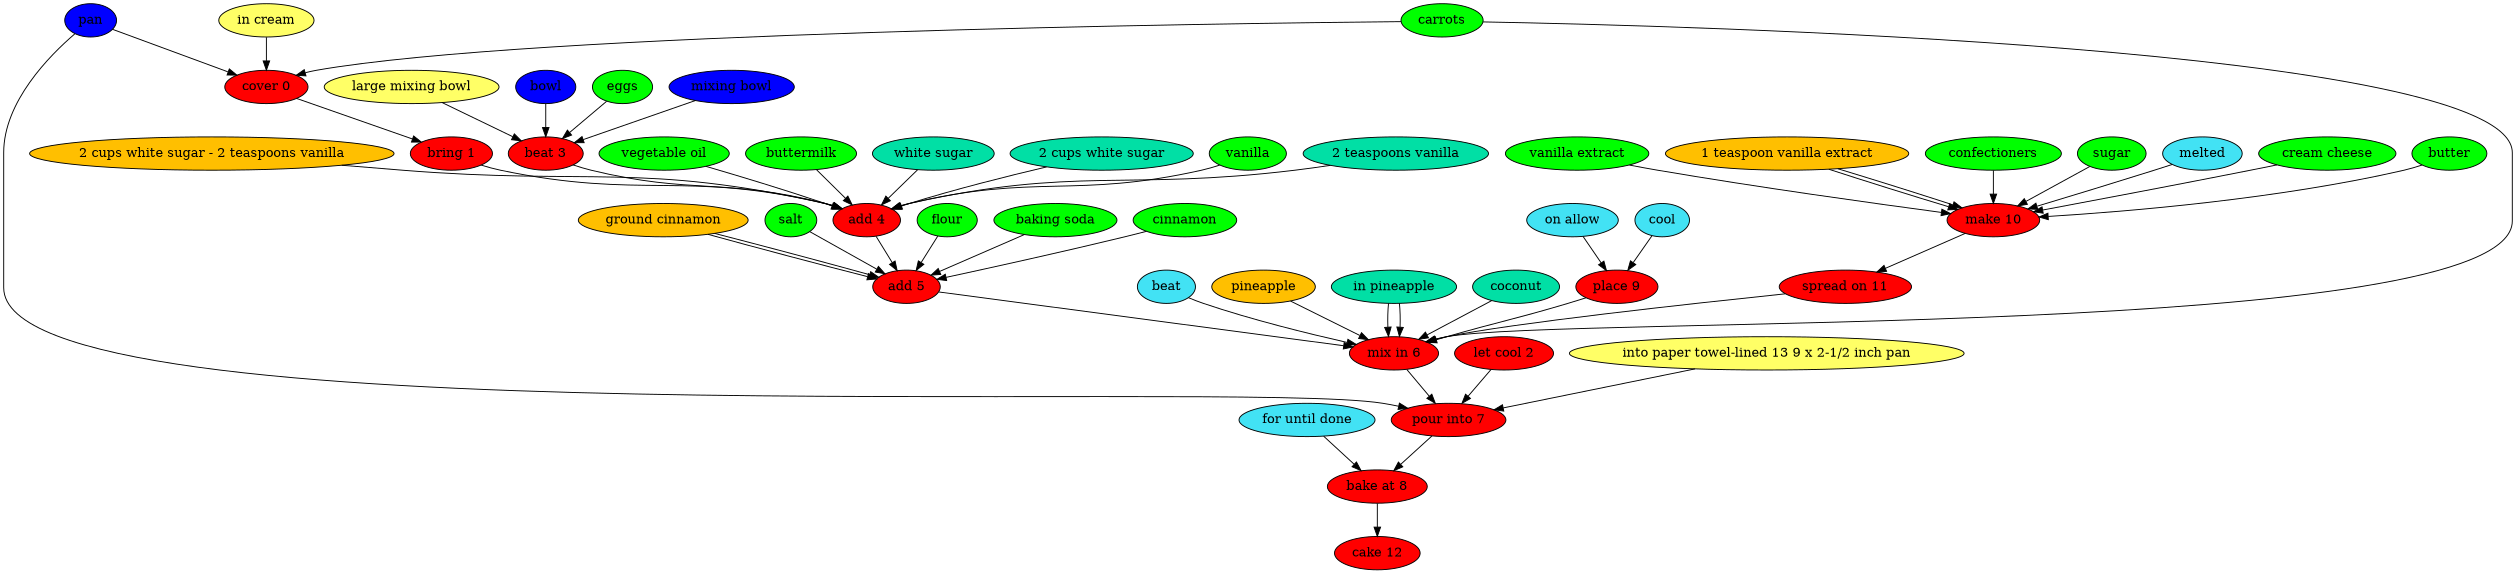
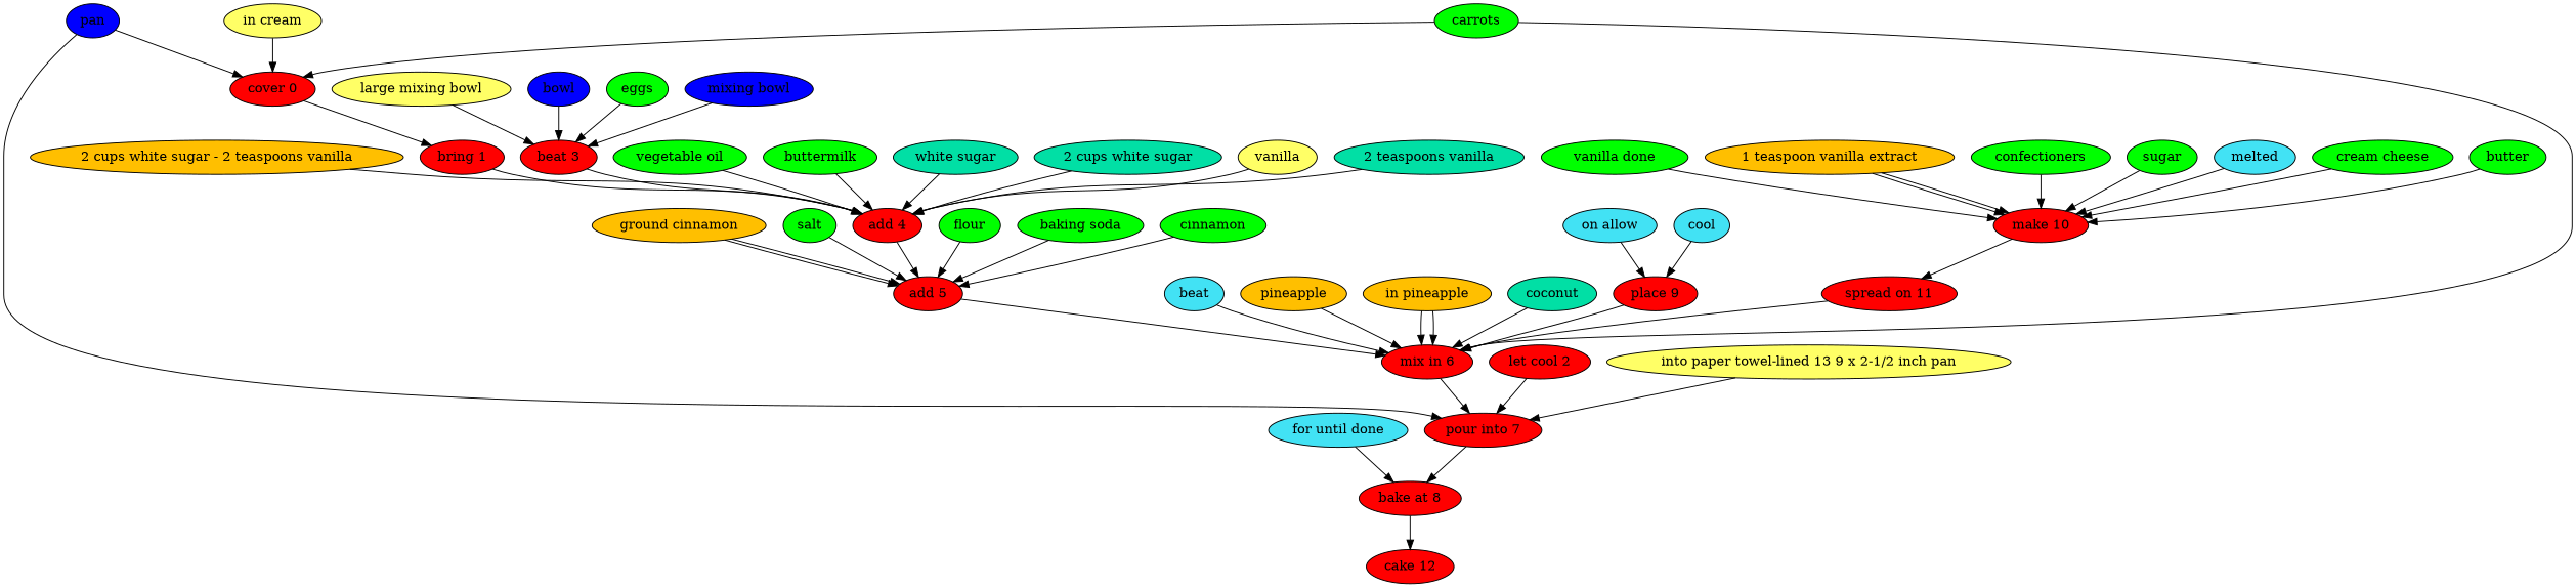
  digraph {
    node [fillcolor=green style=filled]
    "cover 0" [fillcolor=red]
    "bring 1" [fillcolor=red]
    "add 4" [fillcolor=red]
    carrots
    "mix in 6" [fillcolor=red]
    "pour into 7" [fillcolor=red]
    pan [fillcolor="#0000ff"]
    "bake at 8" [fillcolor=red]
    n9 [fillcolor="#ffff66" label="in cream"]
    "add 5" [fillcolor=red]
    "let cool 2" [fillcolor=red]
    "beat 3" [fillcolor=red]
    eggs
    "mixing bowl" [fillcolor="#0000ff"]
    "large mixing bowl" [fillcolor="#ffff66"]
    bowl [fillcolor="#0000ff"]
    "vegetable oil"
    buttermilk
    "white sugar" [fillcolor="#01DFA5"]
    "2 cups white sugar" [fillcolor="#01DFA5"]
-   vanilla
+   vanilla [fillcolor="#ffff66"]
    "2 teaspoons vanilla" [fillcolor="#01DFA5"]
    "2 cups white sugar - 2 teaspoons vanilla" [fillcolor="#FFBF00"]
    flour
    "baking soda"
    cinnamon
    "ground cinnamon" [fillcolor="#FFBF00"]
    salt
    n29 [fillcolor="#42e2f4" label=beat]
    pineapple [fillcolor="#FFBF00"]
-   "in pineapple" [fillcolor="#01DFA5"]
+   "in pineapple" [fillcolor="#FFBF00"]
    coconut [fillcolor="#01DFA5"]
    "cake 12" [fillcolor=red]
    "into paper towel-lined 13 9 x 2-1/2 inch pan" [fillcolor="#ffff66"]
    "for until done" [fillcolor="#42e2f4"]
    "place 9" [fillcolor=red]
    "on allow" [fillcolor="#42e2f4"]
    cool [fillcolor="#42e2f4"]
    "make 10" [fillcolor=red]
    "spread on 11" [fillcolor=red]
    melted [fillcolor="#42e2f4"]
    "cream cheese"
    butter
-   "vanilla extract"
+   "vanilla extract" [label="vanilla done"]
    "1 teaspoon vanilla extract" [fillcolor="#FFBF00"]
    confectioners
    sugar
    "cover 0" -> "bring 1"
    "bring 1" -> "add 4"
    "add 4" -> "add 5"
    carrots -> "cover 0"
    carrots -> "mix in 6"
    "mix in 6" -> "pour into 7"
    "pour into 7" -> "bake at 8"
    pan -> "cover 0"
    pan -> "pour into 7"
    "bake at 8" -> "cake 12"
    n9 -> "cover 0"
    "add 5" -> "mix in 6"
    "let cool 2" -> "pour into 7"
    "beat 3" -> "add 4"
    eggs -> "beat 3"
    "mixing bowl" -> "beat 3"
    "large mixing bowl" -> "beat 3"
    bowl -> "beat 3"
    "vegetable oil" -> "add 4"
    buttermilk -> "add 4"
    "white sugar" -> "add 4"
    "2 cups white sugar" -> "add 4"
    vanilla -> "add 4"
    "2 teaspoons vanilla" -> "add 4"
    "2 cups white sugar - 2 teaspoons vanilla" -> "add 4"
    flour -> "add 5"
    "baking soda" -> "add 5"
    cinnamon -> "add 5"
    "ground cinnamon" -> "add 5"
    "ground cinnamon" -> "add 5"
    salt -> "add 5"
    n29 -> "mix in 6"
    pineapple -> "mix in 6"
    "in pineapple" -> "mix in 6"
    "in pineapple" -> "mix in 6"
    coconut -> "mix in 6"
    "into paper towel-lined 13 9 x 2-1/2 inch pan" -> "pour into 7"
    "for until done" -> "bake at 8"
    "place 9" -> "mix in 6"
    "on allow" -> "place 9"
    cool -> "place 9"
    "make 10" -> "spread on 11"
    "spread on 11" -> "mix in 6"
    melted -> "make 10"
    "cream cheese" -> "make 10"
    butter -> "make 10"
    "vanilla extract" -> "make 10"
    "1 teaspoon vanilla extract" -> "make 10"
    "1 teaspoon vanilla extract" -> "make 10"
    confectioners -> "make 10"
    sugar -> "make 10"
  }
